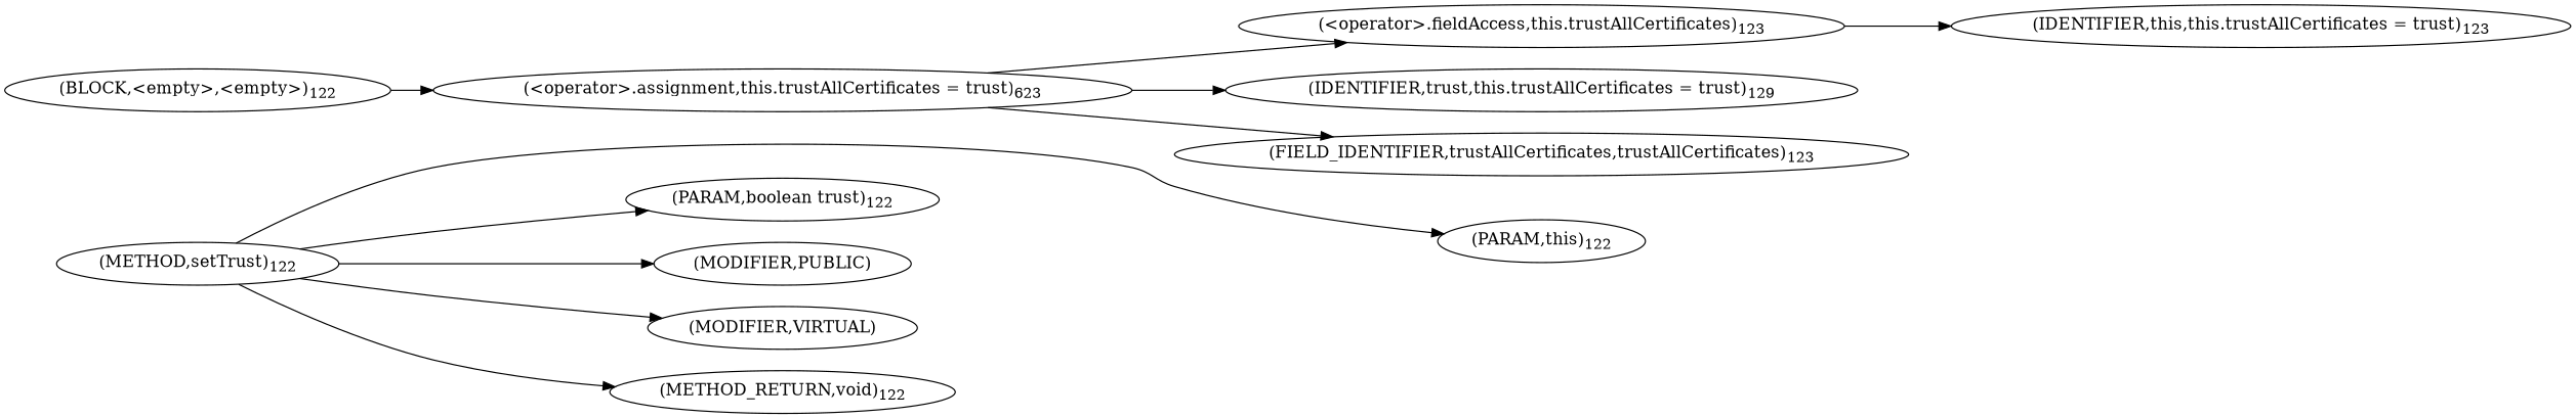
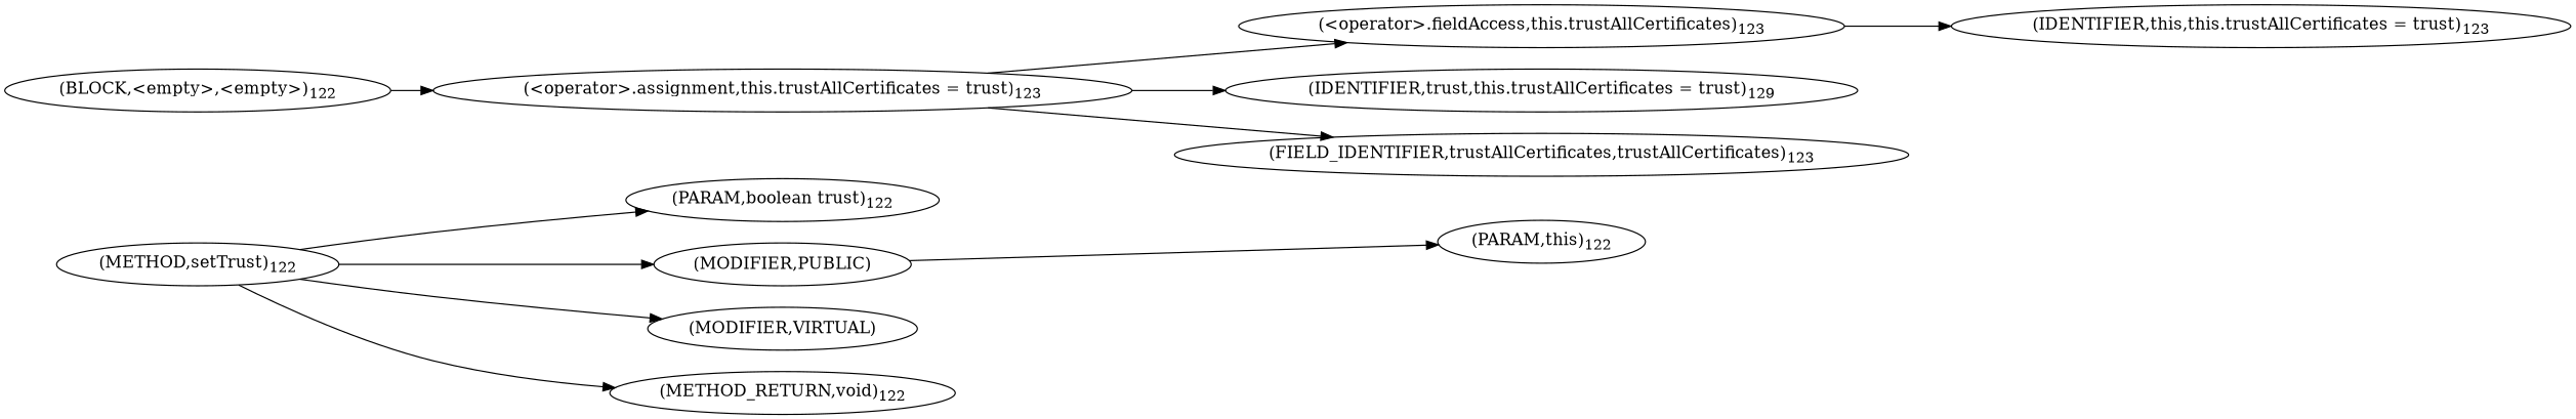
  digraph {
    rankdir=LR
    n1 [label=<(METHOD,setTrust)<SUB>122</SUB>>]
    n2 [label=<(PARAM,this)<SUB>122</SUB>>]
    n3 [label=<(PARAM,boolean trust)<SUB>122</SUB>>]
    n4 [label=<(MODIFIER,PUBLIC)>]
    n5 [label=<(MODIFIER,VIRTUAL)>]
    n6 [label=<(METHOD_RETURN,void)<SUB>122</SUB>>]
    n7 [label=<(BLOCK,&lt;empty&gt;,&lt;empty&gt;)<SUB>122</SUB>>]
-   n8 [label=<(&lt;operator&gt;.assignment,this.trustAllCertificates = trust)<SUB>623</SUB>>]
+   n8 [label=<(&lt;operator&gt;.assignment,this.trustAllCertificates = trust)<SUB>123</SUB>>]
    n9 [label=<(&lt;operator&gt;.fieldAccess,this.trustAllCertificates)<SUB>123</SUB>>]
    n10 [label=<(IDENTIFIER,trust,this.trustAllCertificates = trust)<SUB>129</SUB>>]
    n11 [label=<(FIELD_IDENTIFIER,trustAllCertificates,trustAllCertificates)<SUB>123</SUB>>]
    n12 [label=<(IDENTIFIER,this,this.trustAllCertificates = trust)<SUB>123</SUB>>]
-   n1 -> n2
+   n4 -> n2
    n1 -> n3
    n1 -> n4
    n1 -> n5
    n1 -> n6
    n7 -> n8
    n8 -> n9
    n8 -> n10
    n8 -> n11
    n9 -> n12
  }
